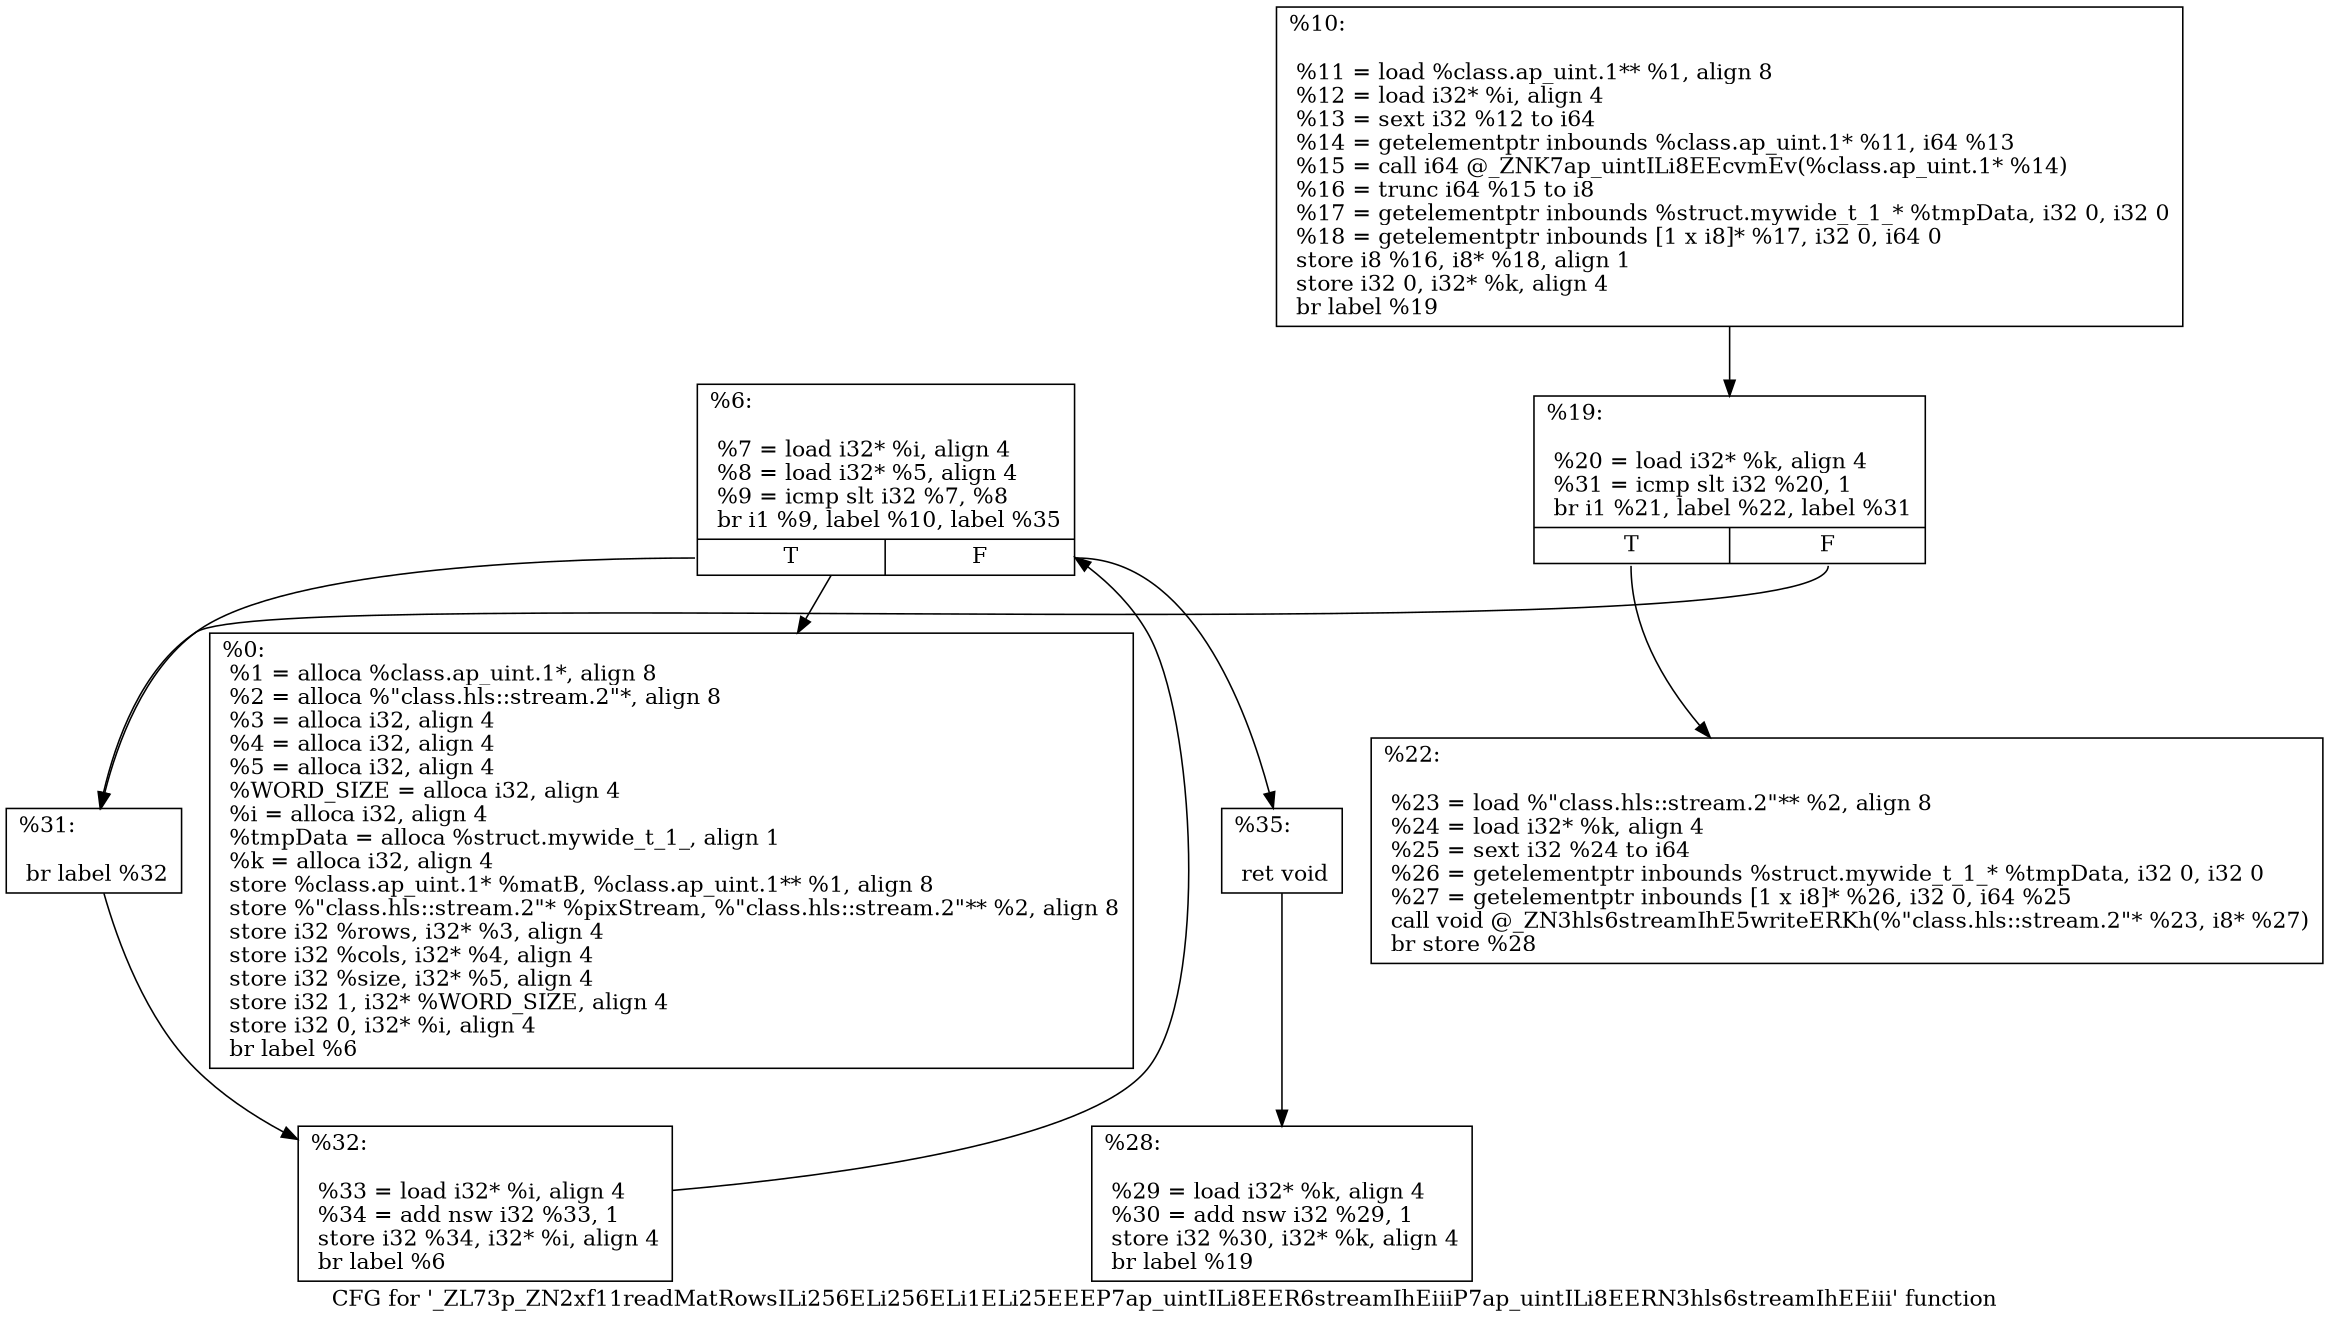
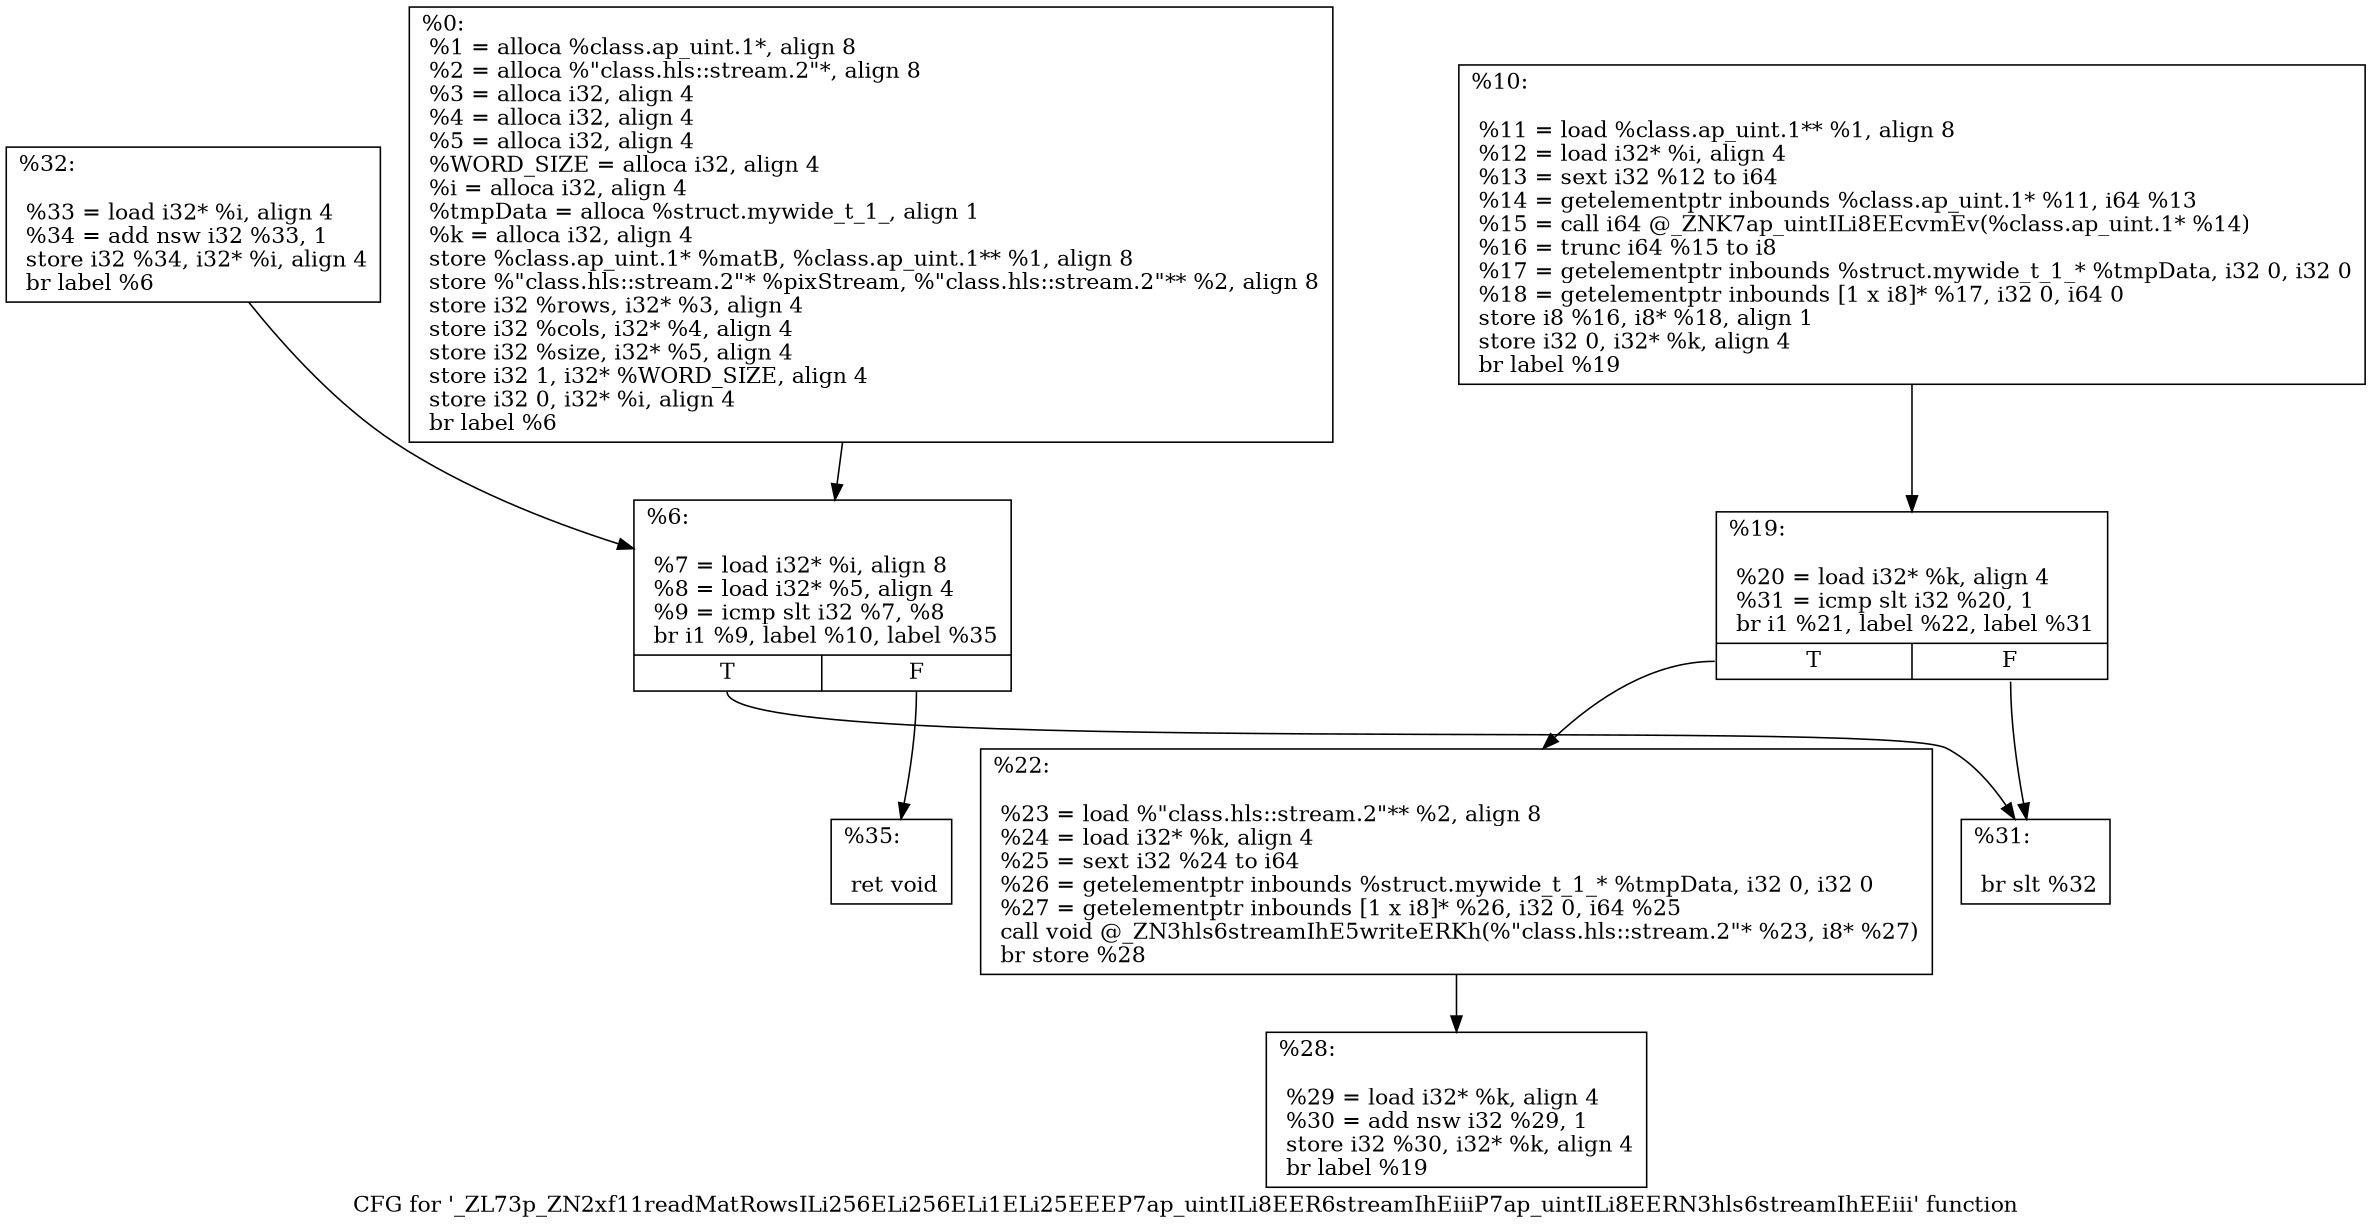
  digraph {
    label="CFG for '_ZL73p_ZN2xf11readMatRowsILi256ELi256ELi1ELi25EEEP7ap_uintILi8EER6streamIhEiiiP7ap_uintILi8EERN3hls6streamIhEEiii' function"
    node [shape=record]
    n1 [label="{%0:\l  %1 = alloca %class.ap_uint.1*, align 8\l  %2 = alloca %\"class.hls::stream.2\"*, align 8\l  %3 = alloca i32, align 4\l  %4 = alloca i32, align 4\l  %5 = alloca i32, align 4\l  %WORD_SIZE = alloca i32, align 4\l  %i = alloca i32, align 4\l  %tmpData = alloca %struct.mywide_t_1_, align 1\l  %k = alloca i32, align 4\l  store %class.ap_uint.1* %matB, %class.ap_uint.1** %1, align 8\l  store %\"class.hls::stream.2\"* %pixStream, %\"class.hls::stream.2\"** %2, align 8\l  store i32 %rows, i32* %3, align 4\l  store i32 %cols, i32* %4, align 4\l  store i32 %size, i32* %5, align 4\l  store i32 1, i32* %WORD_SIZE, align 4\l  store i32 0, i32* %i, align 4\l  br label %6\l}"]
-   n2 [label="{%6:\l\l  %7 = load i32* %i, align 4\l  %8 = load i32* %5, align 4\l  %9 = icmp slt i32 %7, %8\l  br i1 %9, label %10, label %35\l|{<s0>T|<s1>F}}"]
+   n2 [label="{%6:\l\l  %7 = load i32* %i, align 8\l  %8 = load i32* %5, align 4\l  %9 = icmp slt i32 %7, %8\l  br i1 %9, label %10, label %35\l|{<s0>T|<s1>F}}"]
    n3 [label="{%35:\l\l  ret void\l}"]
-   n4 [label="{%31:\l\l  br label %32\l}"]
+   n4 [label="{%31:\l\l  br slt %32\l}"]
    n5 [label="{%10:\l\l  %11 = load %class.ap_uint.1** %1, align 8\l  %12 = load i32* %i, align 4\l  %13 = sext i32 %12 to i64\l  %14 = getelementptr inbounds %class.ap_uint.1* %11, i64 %13\l  %15 = call i64 @_ZNK7ap_uintILi8EEcvmEv(%class.ap_uint.1* %14)\l  %16 = trunc i64 %15 to i8\l  %17 = getelementptr inbounds %struct.mywide_t_1_* %tmpData, i32 0, i32 0\l  %18 = getelementptr inbounds [1 x i8]* %17, i32 0, i64 0\l  store i8 %16, i8* %18, align 1\l  store i32 0, i32* %k, align 4\l  br label %19\l}"]
    n6 [label="{%19:\l\l  %20 = load i32* %k, align 4\l  %31 = icmp slt i32 %20, 1\l  br i1 %21, label %22, label %31\l|{<s0>T|<s1>F}}"]
    n7 [label="{%22:\l\l  %23 = load %\"class.hls::stream.2\"** %2, align 8\l  %24 = load i32* %k, align 4\l  %25 = sext i32 %24 to i64\l  %26 = getelementptr inbounds %struct.mywide_t_1_* %tmpData, i32 0, i32 0\l  %27 = getelementptr inbounds [1 x i8]* %26, i32 0, i64 %25\l  call void @_ZN3hls6streamIhE5writeERKh(%\"class.hls::stream.2\"* %23, i8* %27)\l  br store %28\l}"]
    n8 [label="{%28:\l\l  %29 = load i32* %k, align 4\l  %30 = add nsw i32 %29, 1\l  store i32 %30, i32* %k, align 4\l  br label %19\l}"]
    n9 [label="{%32:\l\l  %33 = load i32* %i, align 4\l  %34 = add nsw i32 %33, 1\l  store i32 %34, i32* %i, align 4\l  br label %6\l}"]
-   n2 -> n1
+   n1 -> n2
    n2 -> n3 [tailport=s1]
    n2 -> n4 [tailport=s0]
-   n4 -> n9
    n5 -> n6
    n6 -> n4 [tailport=s1]
    n6 -> n7 [tailport=s0]
-   n3 -> n8
+   n7 -> n8
    n9 -> n2
  }
